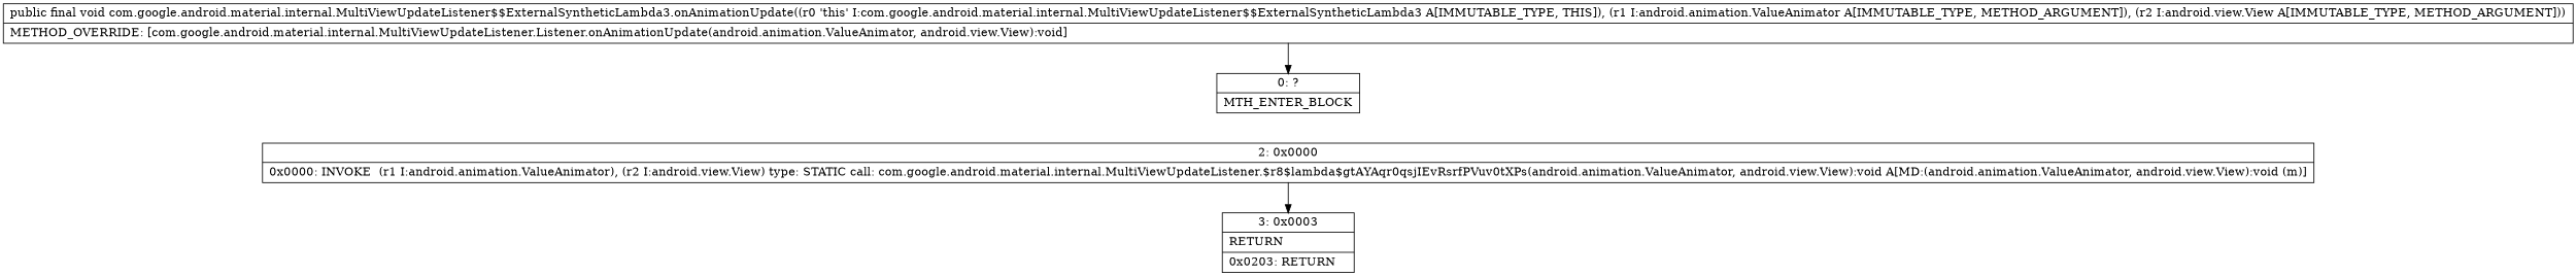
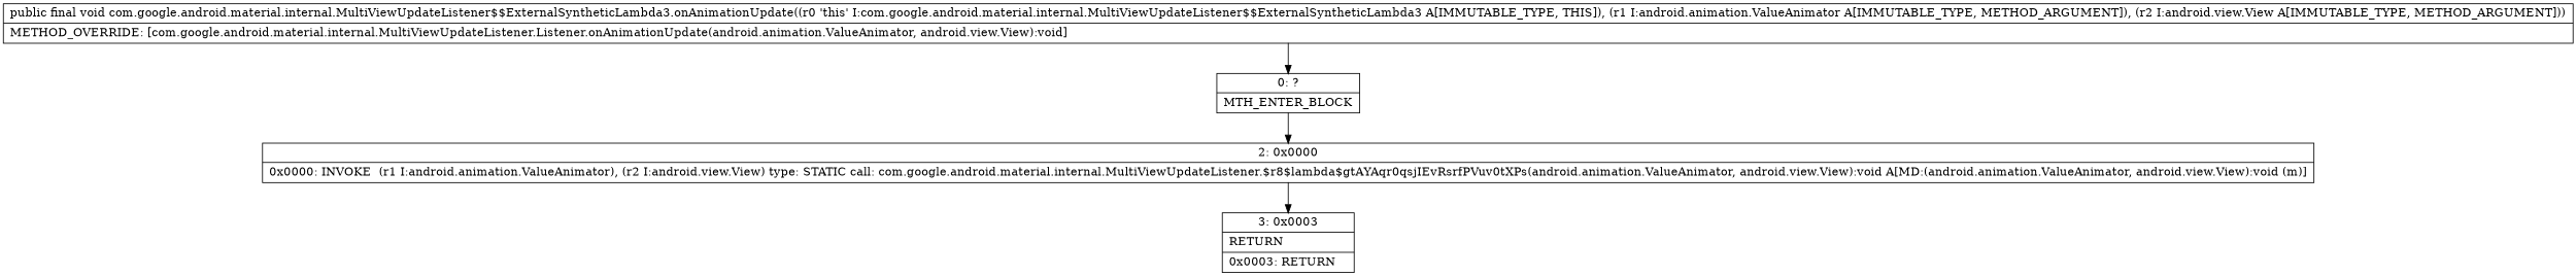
  digraph {
    node [shape=record]
    n1 [label="{0\:\ ?|MTH_ENTER_BLOCK\l}"]
    n2 [label="{2\:\ 0x0000|0x0000: INVOKE  (r1 I:android.animation.ValueAnimator), (r2 I:android.view.View) type: STATIC call: com.google.android.material.internal.MultiViewUpdateListener.$r8$lambda$gtAYAqr0qsjIEvRsrfPVuv0tXPs(android.animation.ValueAnimator, android.view.View):void A[MD:(android.animation.ValueAnimator, android.view.View):void (m)]\l}"]
-   n3 [label="{3\:\ 0x0003|RETURN\l|0x0203: RETURN   \l}"]
+   n3 [label="{3\:\ 0x0003|RETURN\l|0x0003: RETURN   \l}"]
    n4 [label="{public final void com.google.android.material.internal.MultiViewUpdateListener$$ExternalSyntheticLambda3.onAnimationUpdate((r0 'this' I:com.google.android.material.internal.MultiViewUpdateListener$$ExternalSyntheticLambda3 A[IMMUTABLE_TYPE, THIS]), (r1 I:android.animation.ValueAnimator A[IMMUTABLE_TYPE, METHOD_ARGUMENT]), (r2 I:android.view.View A[IMMUTABLE_TYPE, METHOD_ARGUMENT]))  | METHOD_OVERRIDE: [com.google.android.material.internal.MultiViewUpdateListener.Listener.onAnimationUpdate(android.animation.ValueAnimator, android.view.View):void]\l}"]
+   n1 -> n2
    n2 -> n3
    n4 -> n1
  }
